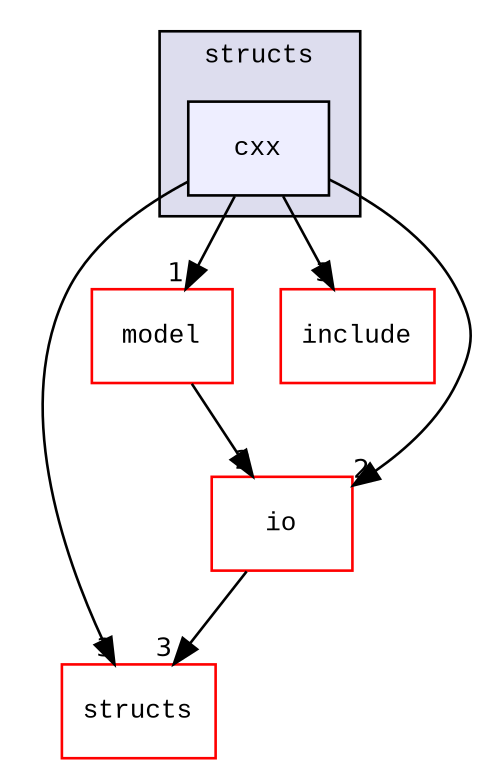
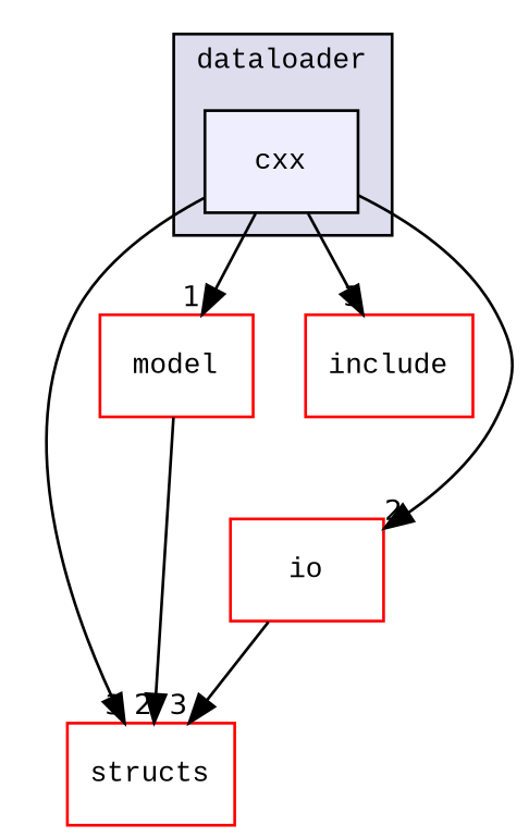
  digraph {
    compound=true
    fontname="Liberation Mono"
    node [fillcolor=white fontname="Liberation Mono" fontsize=10 shape=box style=filled color=red]
    edge [fontname="Liberation Mono" headlabel=3 labeldistance=1.5 labelfontname=Helvetica labelfontsize=10]
    n1 [fillcolor="#eeeeff" label=cxx pencolor=black color=""]
    n2 [label=model]
    n3 [label=structs]
    n4 [label=include]
    n5 [label=io]
    subgraph cluster_1 {
      bgcolor="#ddddee"
      fontsize=10
-     label=structs
+     label=dataloader
      pencolor=black
      n1
    }
    n1 -> n2 [headlabel=1]
    n1 -> n3
    n1 -> n4
    n1 -> n5 [headlabel=2]
-   n2 -> n5 [headlabel=2]
+   n2 -> n3 [headlabel=2]
    n5 -> n3
  }
